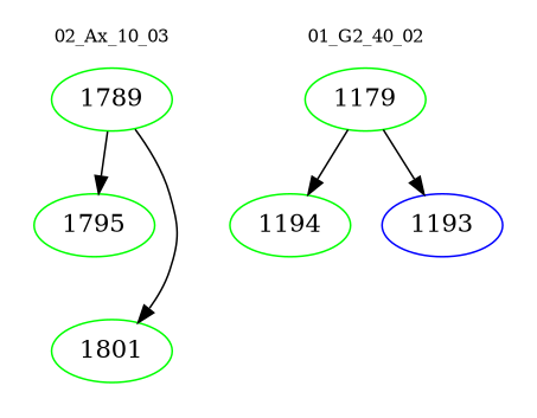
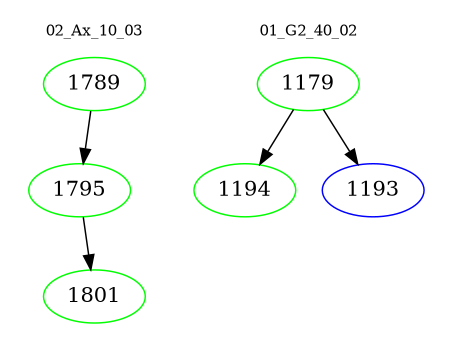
  digraph {
    node [color=green]
    edge [color=black]
    n1 [label=1789]
    n2 [label=1795]
    n3 [label=1801]
    n4 [label=1179]
    n5 [label=1194]
    n6 [color=blue label=1193]
    subgraph cluster_1 {
      color=white
      fontsize=10
      label="02_Ax_10_03"
      n1
      n2
      n3
    }
    subgraph cluster_2 {
      color=white
      fontsize=10
      label="01_G2_40_02"
      n4
      n5
      n6
    }
    n1 -> n2
-   n1 -> n3
+   n2 -> n3
    n4 -> n5
    n4 -> n6
  }
